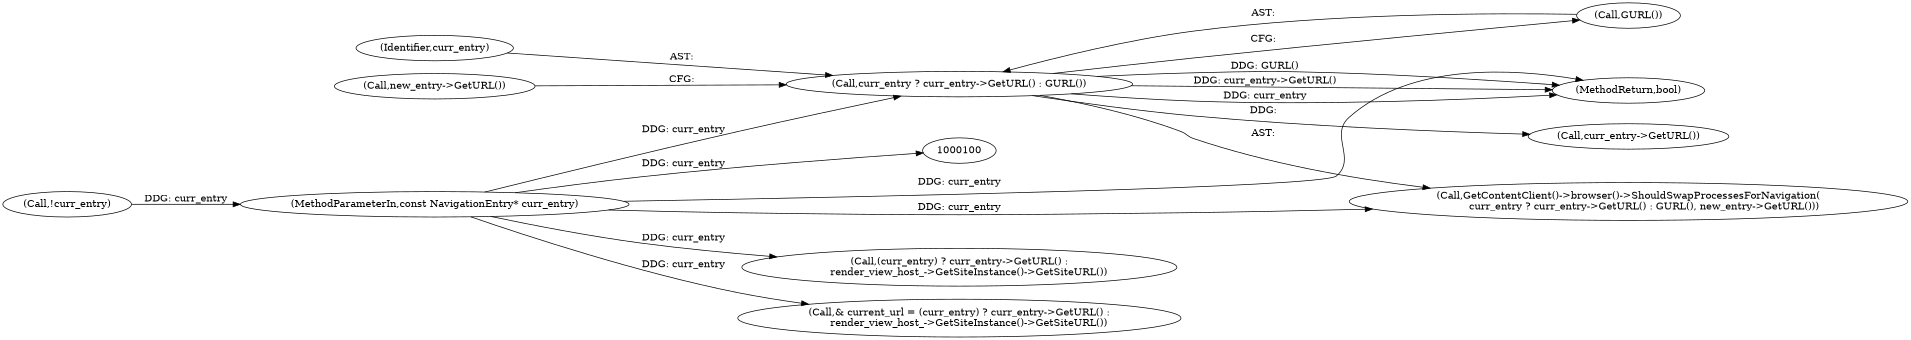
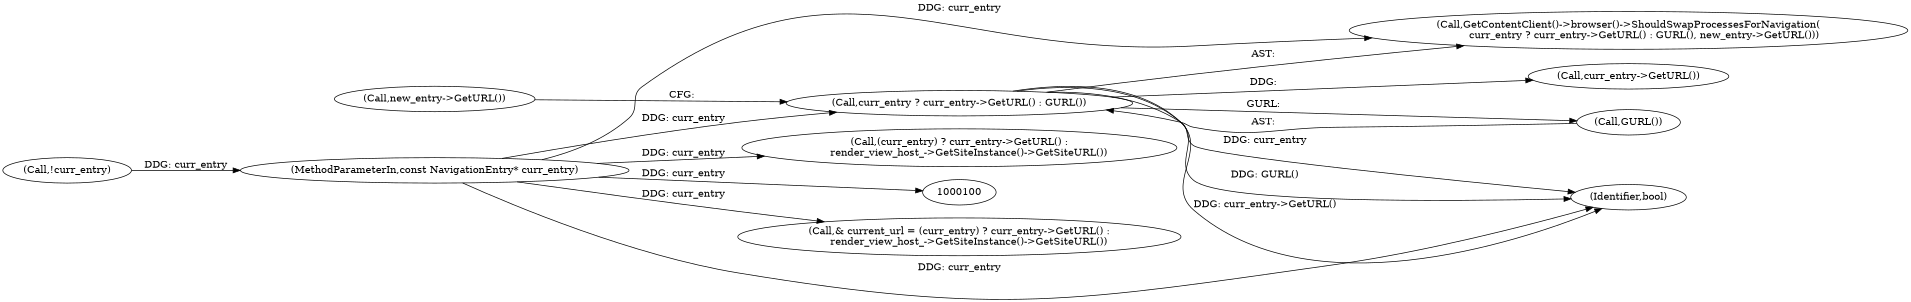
  digraph {
    rankdir=LR
    n1 [label="(Call,curr_entry ? curr_entry->GetURL() : GURL())"]
    n2 [label="(Call,GetContentClient()->browser()->ShouldSwapProcessesForNavigation(\n          curr_entry ? curr_entry->GetURL() : GURL(), new_entry->GetURL()))"]
    n3 [label="(Call,curr_entry->GetURL())"]
    n4 [label="(Call,GURL())"]
-   n5 [label="(MethodReturn,bool)"]
+   n5 [label="(Identifier,bool)"]
    n6 [label="(MethodParameterIn,const NavigationEntry* curr_entry)"]
    n7 [label="(Call,(curr_entry) ? curr_entry->GetURL() :\n      render_view_host_->GetSiteInstance()->GetSiteURL())"]
    n8 [label="(Call,& current_url = (curr_entry) ? curr_entry->GetURL() :\n      render_view_host_->GetSiteInstance()->GetSiteURL())"]
    1000100
    n10 [label="(Call,!curr_entry)"]
    n11 [label="(Call,new_entry->GetURL())"]
-   n12 [label="(Identifier,curr_entry)"]
    n1 -> n2 [label="AST: "]
    n1 -> n3 [label="DDG: "]
-   n1 -> n4 [label="CFG: "]
+   n1 -> n4 [label="GURL: "]
    n1 -> n5 [label="DDG: curr_entry->GetURL()"]
    n1 -> n5 [label="DDG: curr_entry"]
    n1 -> n5 [label="DDG: GURL()"]
    n4 -> n1 [label="AST: "]
    n6 -> n1 [label="DDG: curr_entry"]
    n6 -> n2 [label="DDG: curr_entry"]
    n6 -> n5 [label="DDG: curr_entry"]
    n6 -> n7 [label="DDG: curr_entry"]
    n6 -> n8 [label="DDG: curr_entry"]
    n6 -> 1000100 [label="DDG: curr_entry"]
    n10 -> n6 [label="DDG: curr_entry"]
    n11 -> n1 [label="CFG: "]
-   n12 -> n1 [label="AST: "]
  }
